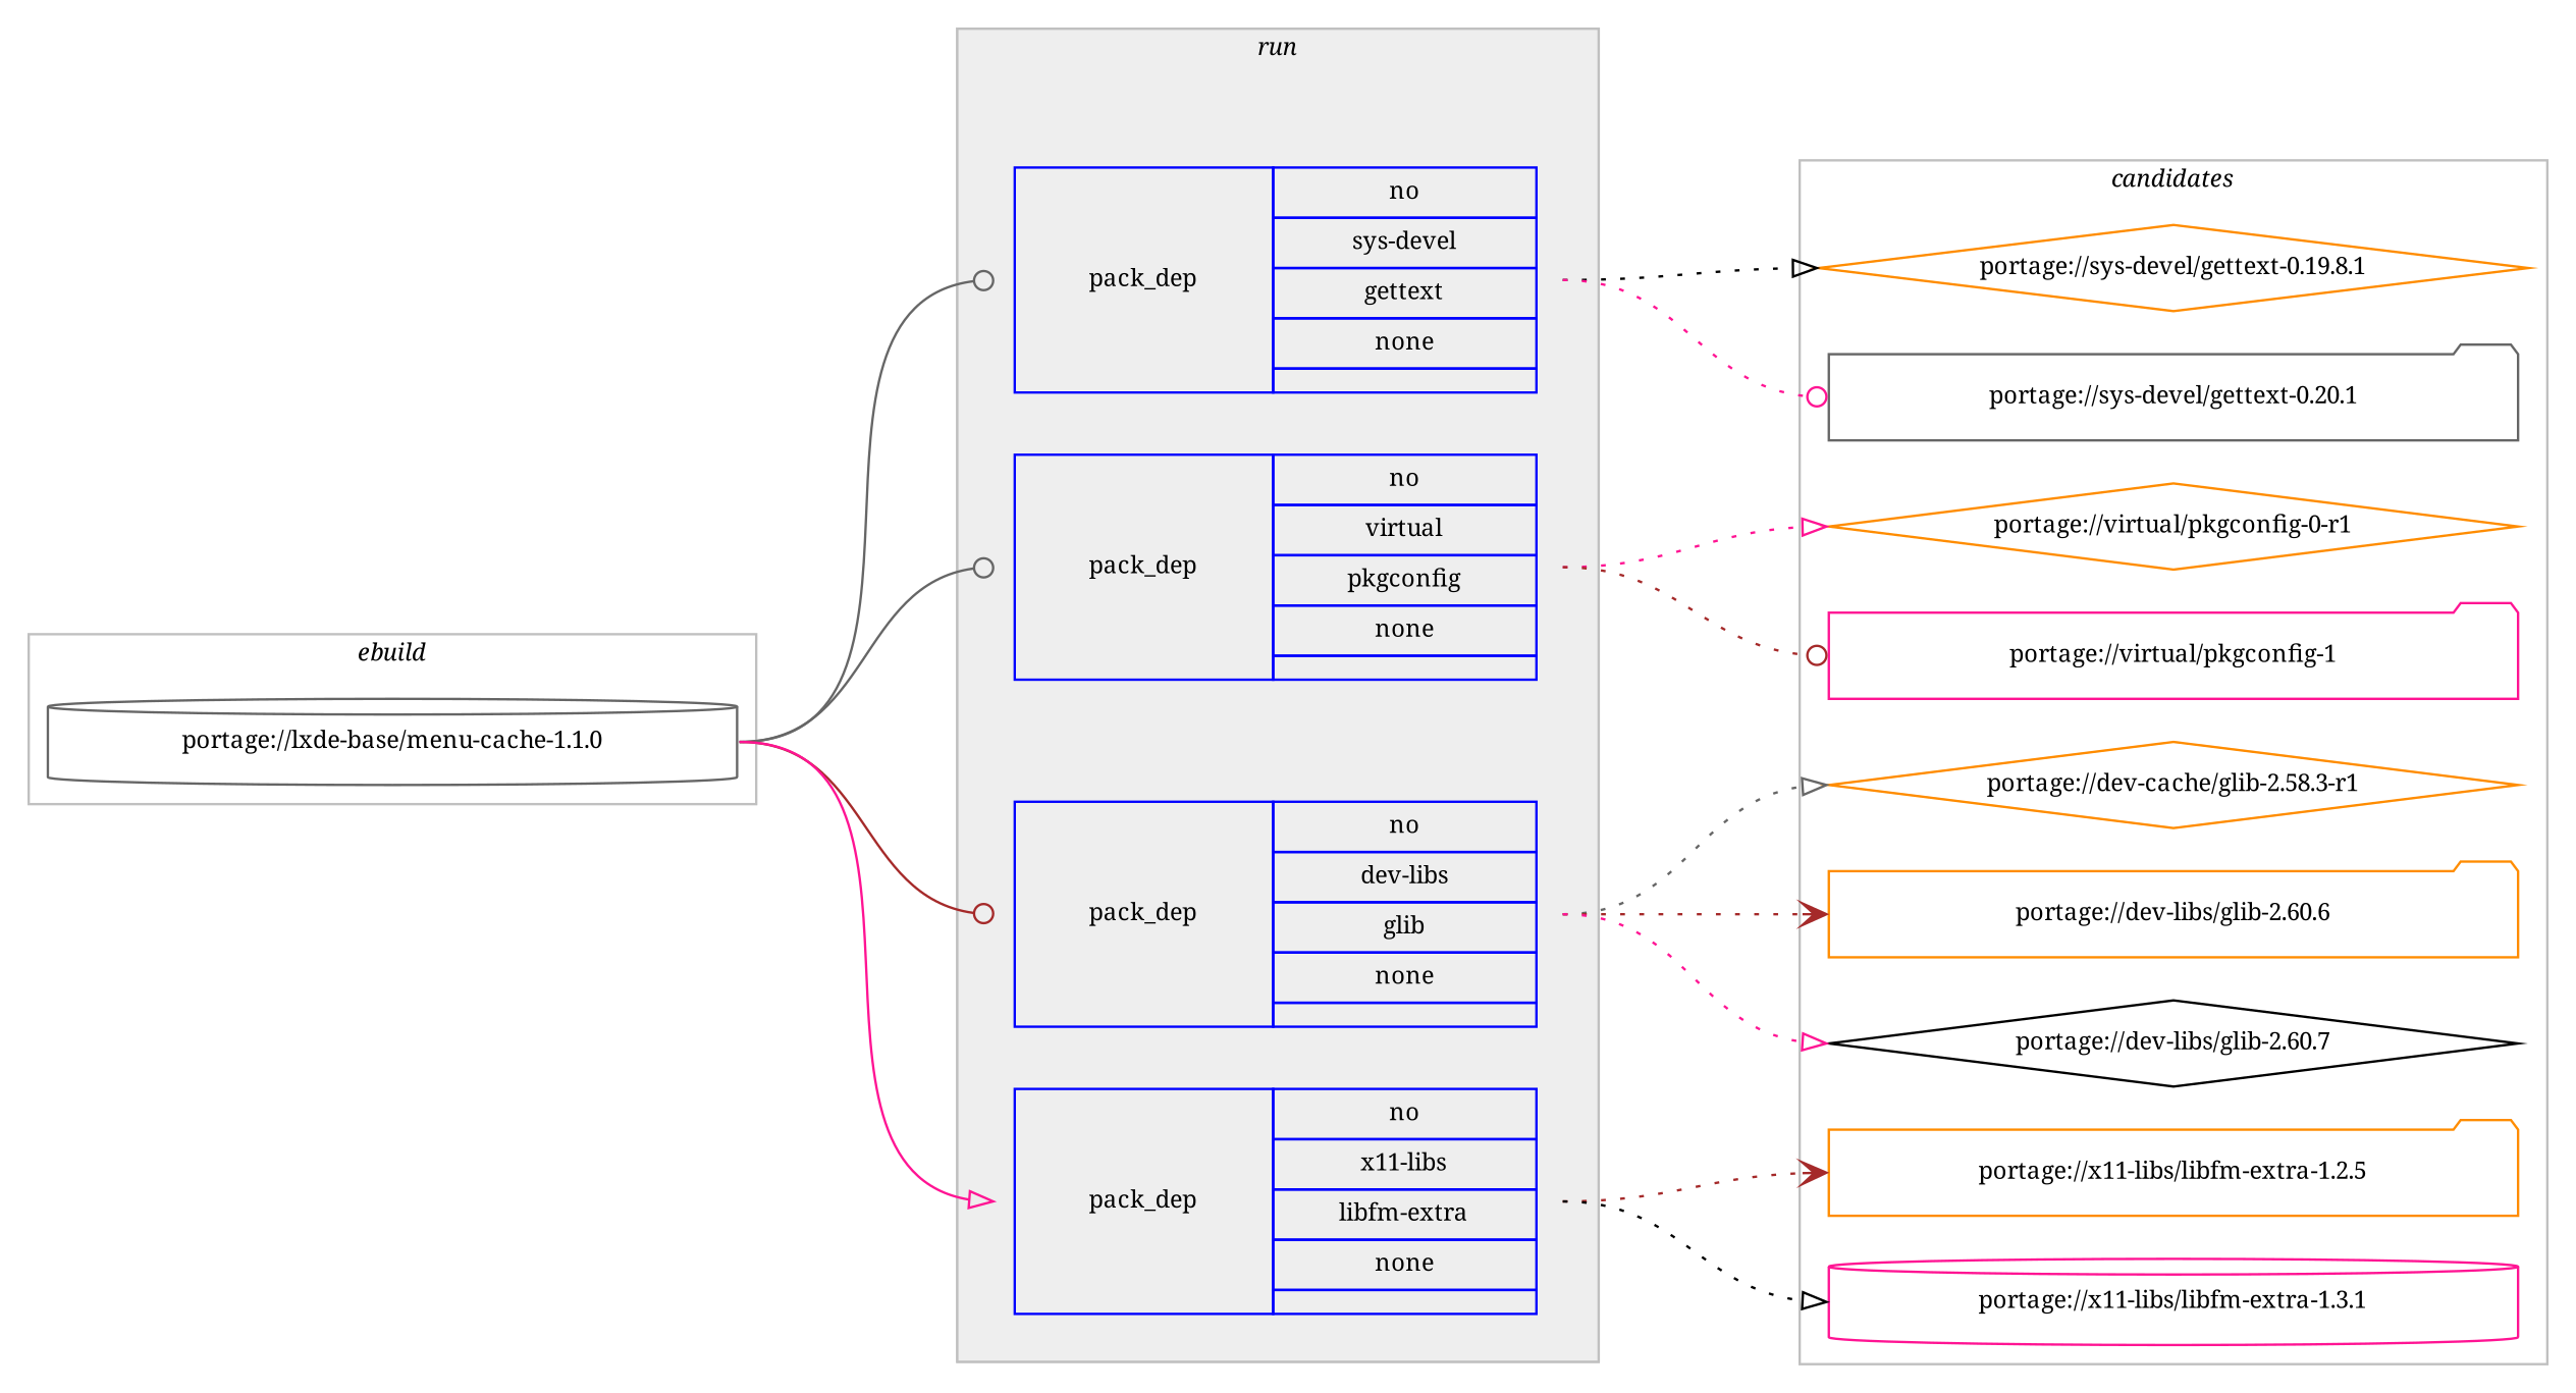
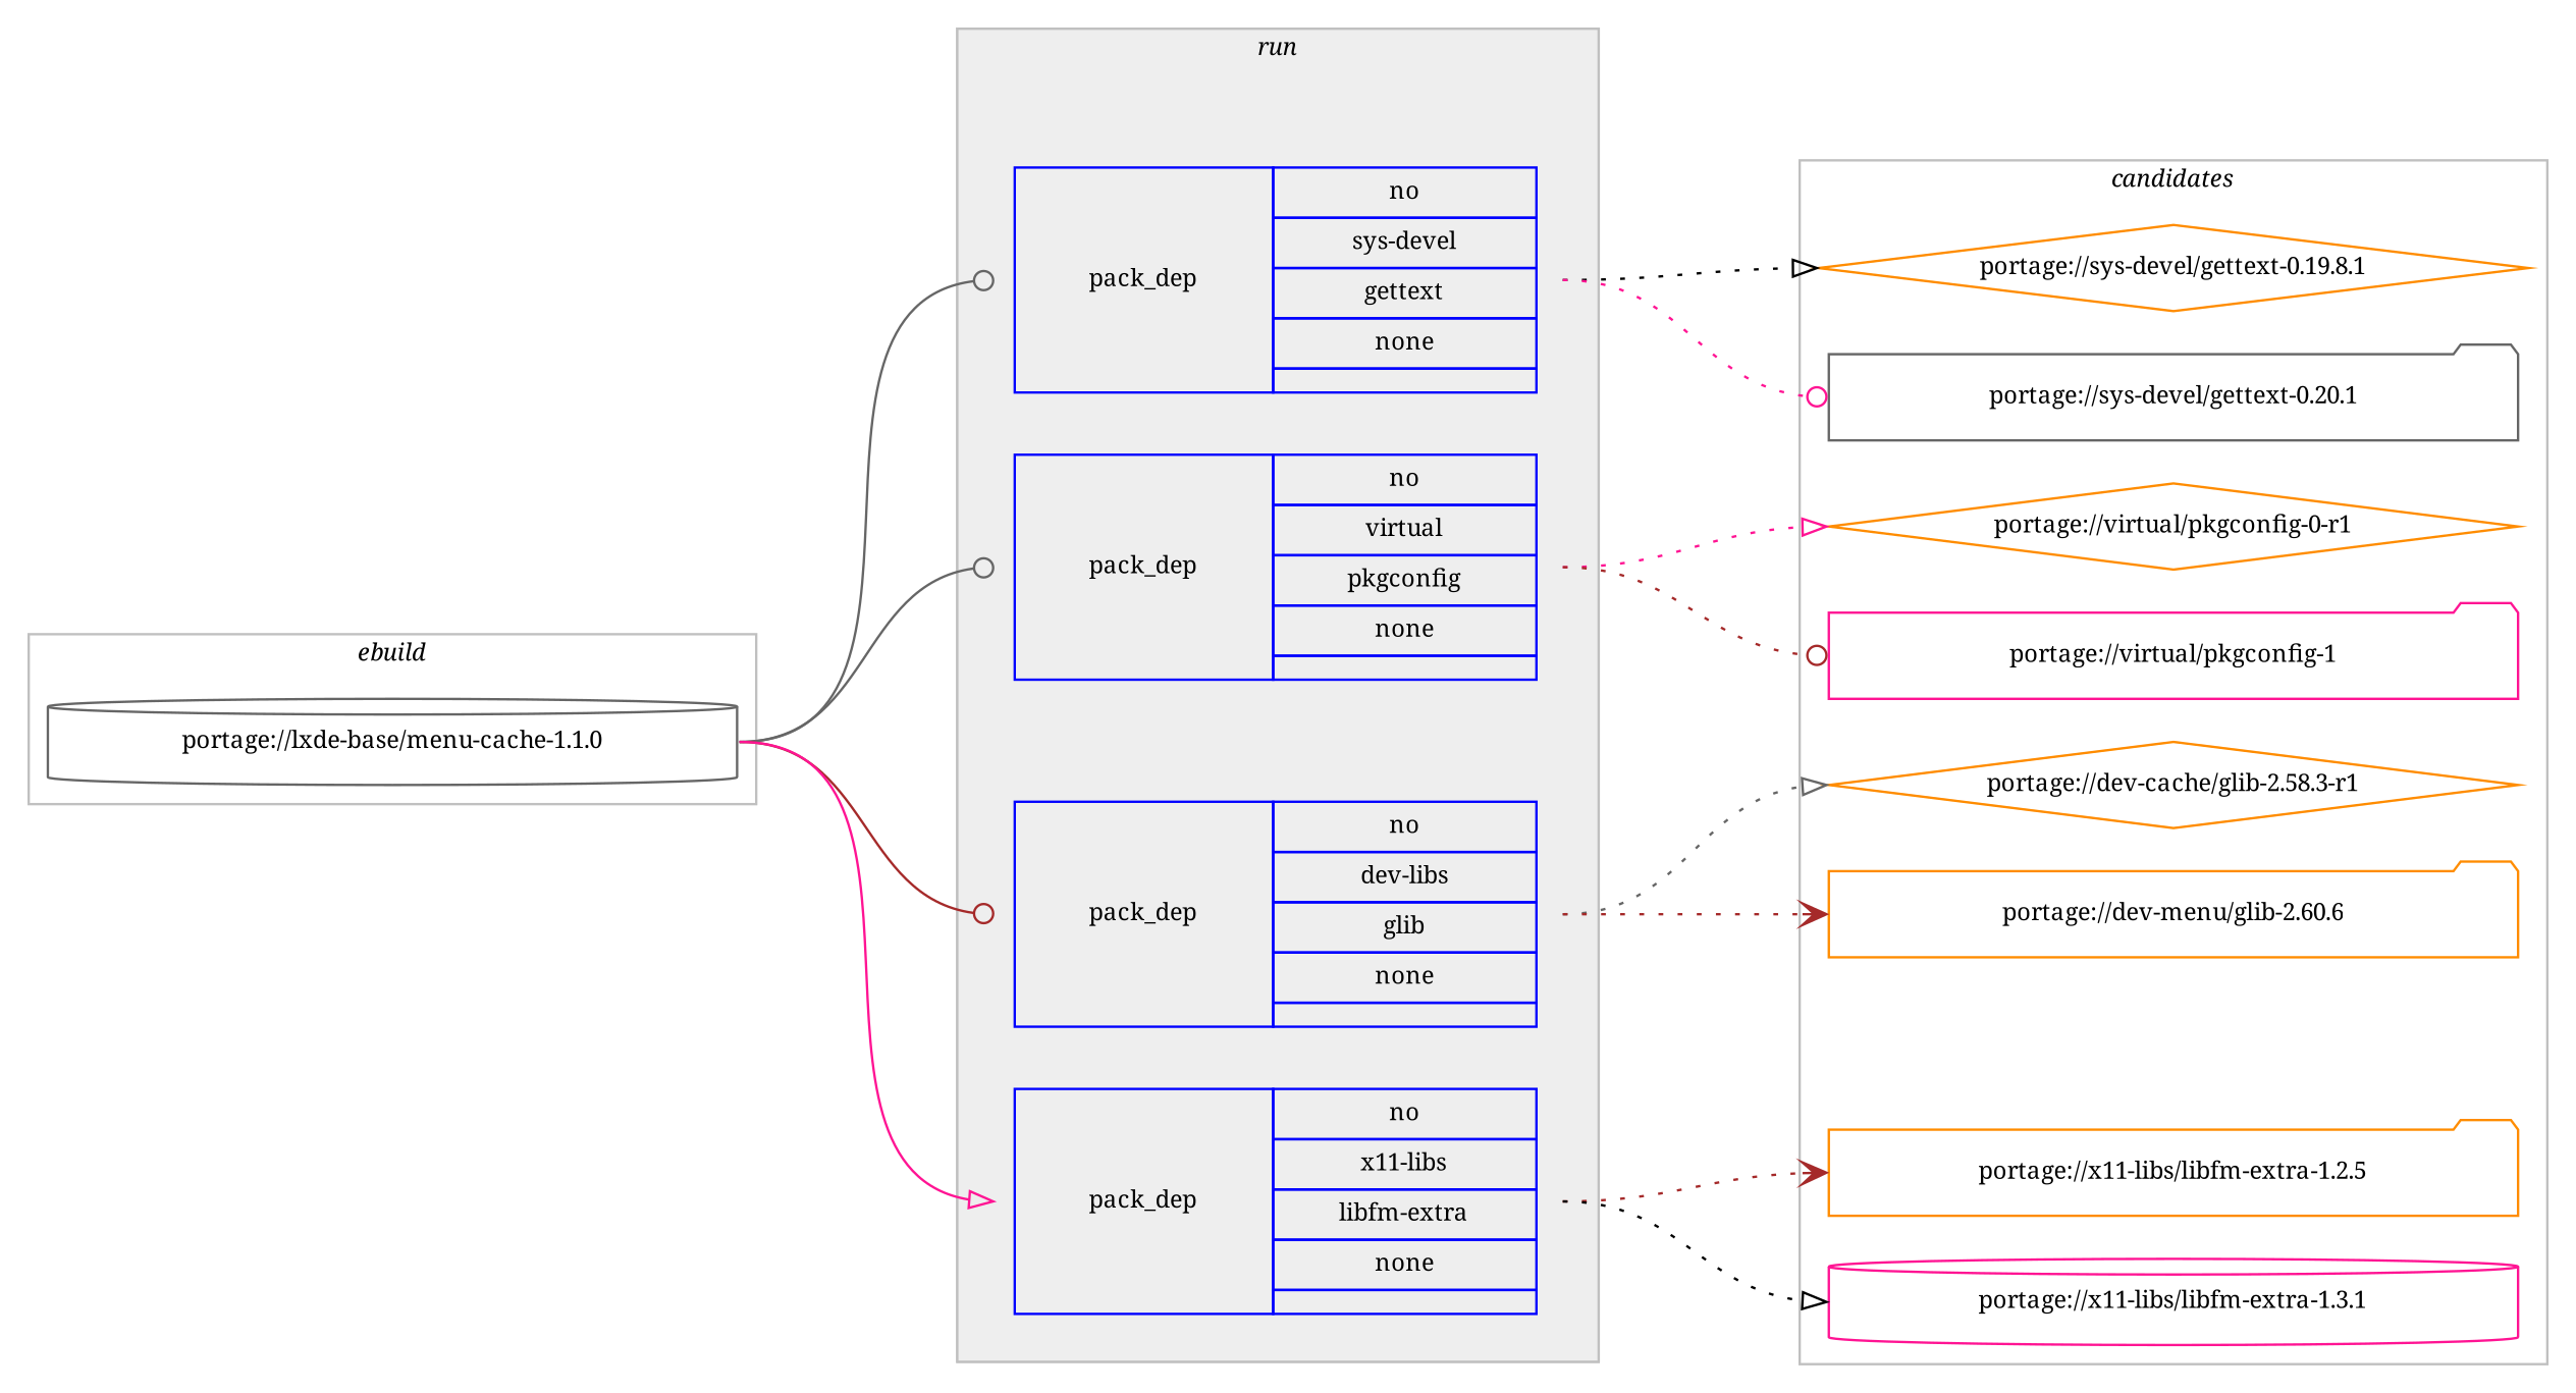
  digraph {
    compound=true
    concentrate=true
    fontname="Noto Serif"
    fontsize=10
    newrank=true
    rankdir=LR
    ranksep=1.5
    node [color=darkorange fontname="Noto Serif" fontsize=10 shape=none]
    edge [arrowhead=onormal color=brown fontname="Noto Serif" headport=w style=dotted tailport=e weight=100]
    n1 [color=gray40 label="portage://lxde-base/menu-cache-1.1.0" shape=cylinder width=4]
    n2 [color=blue label=<<TABLE BORDER="0" CELLBORDER="1" CELLSPACING="0" CELLPADDING="4" WIDTH="220"><TR><TD ROWSPAN="6" CELLPADDING="30">pack_dep</TD></TR><TR><TD WIDTH="110">no</TD></TR><TR><TD>sys-devel</TD></TR><TR><TD>gettext</TD></TR><TR><TD>none</TD></TR><TR><TD></TD></TR></TABLE>>]
    n3 [color=blue label=<<TABLE BORDER="0" CELLBORDER="1" CELLSPACING="0" CELLPADDING="4" WIDTH="220"><TR><TD ROWSPAN="6" CELLPADDING="30">pack_dep</TD></TR><TR><TD WIDTH="110">no</TD></TR><TR><TD>virtual</TD></TR><TR><TD>pkgconfig</TD></TR><TR><TD>none</TD></TR><TR><TD></TD></TR></TABLE>>]
    n4 [color=blue label=<<TABLE BORDER="0" CELLBORDER="1" CELLSPACING="0" CELLPADDING="4" WIDTH="220"><TR><TD ROWSPAN="6" CELLPADDING="30">pack_dep</TD></TR><TR><TD WIDTH="110">no</TD></TR><TR><TD>dev-libs</TD></TR><TR><TD>glib</TD></TR><TR><TD>none</TD></TR><TR><TD></TD></TR></TABLE>>]
    n5 [color=blue label=<<TABLE BORDER="0" CELLBORDER="1" CELLSPACING="0" CELLPADDING="4" WIDTH="220"><TR><TD ROWSPAN="6" CELLPADDING="30">pack_dep</TD></TR><TR><TD WIDTH="110">no</TD></TR><TR><TD>x11-libs</TD></TR><TR><TD>libfm-extra</TD></TR><TR><TD>none</TD></TR><TR><TD></TD></TR></TABLE>>]
    n6 [label="portage://sys-devel/gettext-0.19.8.1" shape=diamond width=4]
    n7 [color=gray40 label="portage://sys-devel/gettext-0.20.1" shape=folder width=4]
    n8 [label="portage://virtual/pkgconfig-0-r1" shape=diamond width=4]
    n9 [color=deeppink label="portage://virtual/pkgconfig-1" shape=folder width=4]
    n10 [label="portage://dev-cache/glib-2.58.3-r1" shape=diamond width=4]
-   n11 [label="portage://dev-libs/glib-2.60.6" shape=folder width=4]
-   n12 [color=black label="portage://dev-libs/glib-2.60.7" shape=diamond width=4]
+   n11 [label="portage://dev-menu/glib-2.60.6" shape=folder width=4]
    n13 [label="portage://x11-libs/libfm-extra-1.2.5" shape=folder width=4]
    n14 [color=deeppink label="portage://x11-libs/libfm-extra-1.3.1" shape=cylinder width=4]
    subgraph cluster_1 {
      color=gray
      label=<<i>ebuild</i>>
      rank=same
      n1
    }
    subgraph cluster_2 {
      color=gray
      label=<<i>dependencies</i>>
      subgraph cluster_3 {
        color=gray
        fillcolor="#eeeeee"
        label=<<i>compile</i>>
        style=filled
        subgraph sub_4 {
          color=gray
          fillcolor="#eeeeee"
          label=<<i>compile</i>>
          style=filled
          n2
        }
        subgraph sub_5 {
          color=gray
          fillcolor="#eeeeee"
          label=<<i>compile</i>>
          style=filled
          n3
        }
      }
      subgraph cluster_6 {
        color=gray
        fillcolor="#eeeeee"
        label=<<i>compile and run</i>>
        style=filled
        subgraph sub_7 {
          color=gray
          fillcolor="#eeeeee"
          label=<<i>compile and run</i>>
          style=filled
          n4
        }
        subgraph sub_8 {
          color=gray
          fillcolor="#eeeeee"
          label=<<i>compile and run</i>>
          style=filled
          n5
        }
      }
      subgraph cluster_9 {
        color=gray
        fillcolor="#eeeeee"
        label=<<i>run</i>>
        style=filled
      }
    }
    subgraph cluster_10 {
      color=gray
      label=<<i>candidates</i>>
      rank=same
      subgraph sub_11 {
        color=black
        label=<<i>candidates</i>>
        nodesep=1
        rank=same
        n6
        n7
      }
      subgraph sub_12 {
        color=black
        label=<<i>candidates</i>>
        nodesep=1
        rank=same
        n8
        n9
      }
      subgraph sub_13 {
        color=black
        label=<<i>candidates</i>>
        nodesep=1
        rank=same
        n10
        n11
-       n12
      }
      subgraph sub_14 {
        color=black
        label=<<i>candidates</i>>
        nodesep=1
        rank=same
        n13
        n14
      }
    }
    n1 -> n2 [arrowhead=odot color=gray40 style=solid weight=20]
    n1 -> n3 [arrowhead=odot color=gray40 style=solid weight=20]
    n1 -> n4 [arrowhead=odot style=solid weight=20]
    n1 -> n5 [color=deeppink style=solid weight=20]
    n2 -> n6 [color=black]
    n2 -> n7 [arrowhead=odot color=deeppink]
    n3 -> n8 [color=deeppink]
    n3 -> n9 [arrowhead=odot]
    n4 -> n10 [color=gray40]
    n4 -> n11 [arrowhead=vee]
-   n4 -> n12 [color=deeppink]
    n5 -> n13 [arrowhead=vee]
    n5 -> n14 [color=black]
  }
